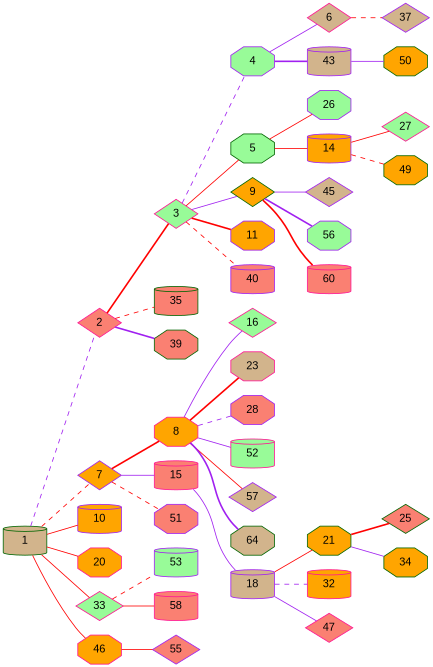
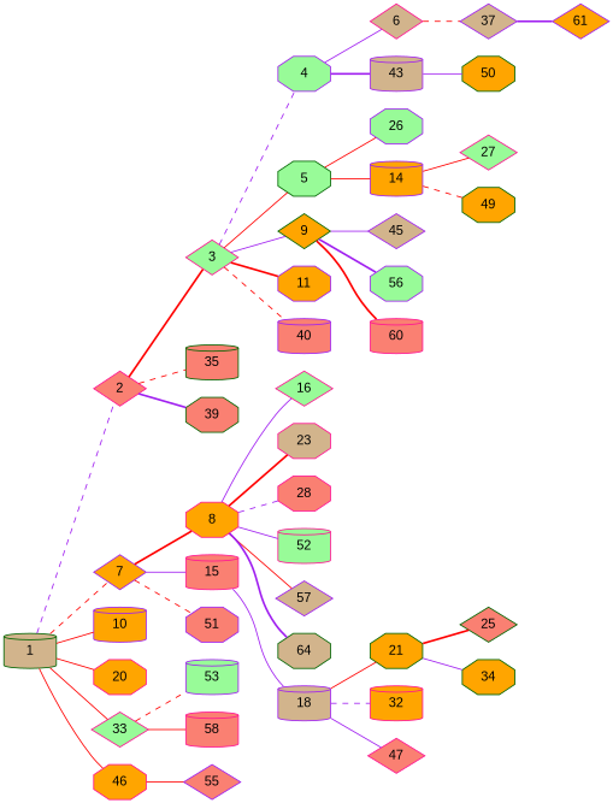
  graph {
    fontname="Liberation Sans"
    rankdir=LR
    node [color=purple fillcolor=orange fontname="Liberation Sans" shape=octagon style=filled]
    edge [color=red fontname="Liberation Sans" style=solid]
    1 [color=darkgreen fillcolor=tan shape=cylinder super="+19"]
    2 [color=deeppink fillcolor=salmon shape=diamond super="+36"]
    7 [shape=diamond super="+48"]
    10 [shape=cylinder]
    20 [color=deeppink]
    33 [color=deeppink fillcolor=palegreen shape=diamond super="+58"]
    46 [color=deeppink]
    3 [color=deeppink fillcolor=palegreen shape=diamond super="+22"]
    35 [color=darkgreen fillcolor=salmon shape=cylinder]
    39 [color=darkgreen fillcolor=salmon]
    8 [color=deeppink super="+13"]
    15 [color=deeppink fillcolor=salmon shape=cylinder super="+17"]
    51 [fillcolor=salmon]
    53 [fillcolor=palegreen shape=cylinder]
    n15 [color=deeppink fillcolor=salmon label=58 shape=cylinder]
    55 [fillcolor=salmon shape=diamond super="+62"]
    4 [fillcolor=palegreen super="+12"]
    5 [color=darkgreen fillcolor=palegreen]
    9 [color=darkgreen shape=diamond super="+30"]
    11 [super="+29"]
    40 [fillcolor=salmon shape=cylinder]
    6 [color=deeppink fillcolor=tan shape=diamond super="+31"]
    43 [fillcolor=tan shape=cylinder]
    26 [fillcolor=palegreen]
    14 [shape=cylinder super="+38"]
    45 [fillcolor=tan shape=diamond super="+65"]
    56 [fillcolor=palegreen]
    60 [color=deeppink fillcolor=salmon shape=cylinder]
    37 [fillcolor=tan shape=diamond super="+41"]
    50 [color=darkgreen]
    27 [color=deeppink fillcolor=palegreen shape=diamond]
    49 [color=darkgreen]
+   61 [shape=diamond super="+63"]
    16 [color=deeppink fillcolor=palegreen shape=diamond super="+66"]
    23 [color=deeppink fillcolor=tan super="+59"]
-   28 [fillcolor=salmon]
+   28 [color=deeppink fillcolor=salmon]
    52 [color=deeppink fillcolor=palegreen shape=cylinder]
    57 [fillcolor=tan shape=diamond]
    64 [color=darkgreen fillcolor=tan super="+67"]
    18 [fillcolor=tan shape=cylinder super="+44"]
    21 [color=darkgreen super="+24"]
    32 [color=deeppink shape=cylinder super="+42"]
    47 [color=deeppink fillcolor=salmon shape=diamond]
    25 [color=darkgreen fillcolor=salmon shape=diamond]
    34 [color=darkgreen]
    1 -- 2 [color=purple style=dashed]
    1 -- 7 [style=dashed]
    1 -- 10
    1 -- 20
    1 -- 33
    1 -- 46
    2 -- 3 [style=bold]
    2 -- 35 [style=dashed]
    2 -- 39 [color=purple style=bold]
    7 -- 8 [style=bold]
    7 -- 15 [color=purple]
    7 -- 51 [style=dashed]
    33 -- 53 [style=dashed]
    33 -- n15
    46 -- 55
    3 -- 4 [color=purple style=dashed]
    3 -- 5
    3 -- 9 [color=purple]
    3 -- 11 [style=bold]
    3 -- 40 [style=dashed]
    8 -- 16 [color=purple]
    8 -- 23 [style=bold]
    8 -- 28 [color=purple style=dashed]
    8 -- 52 [color=purple]
    8 -- 57
    8 -- 64 [color=purple style=bold]
    15 -- 18 [color=purple]
    4 -- 6 [color=purple]
    4 -- 43 [color=purple style=bold]
    5 -- 26
    5 -- 14
    9 -- 45 [color=purple]
    9 -- 56 [color=purple style=bold]
    9 -- 60 [style=bold]
    6 -- 37 [style=dashed]
    43 -- 50 [color=purple]
    14 -- 27
    14 -- 49 [style=dashed]
+   37 -- 61 [color=purple style=bold]
    18 -- 21
    18 -- 32 [color=purple style=dashed]
    18 -- 47 [color=purple]
    21 -- 25 [style=bold]
    21 -- 34 [color=purple]
  }
